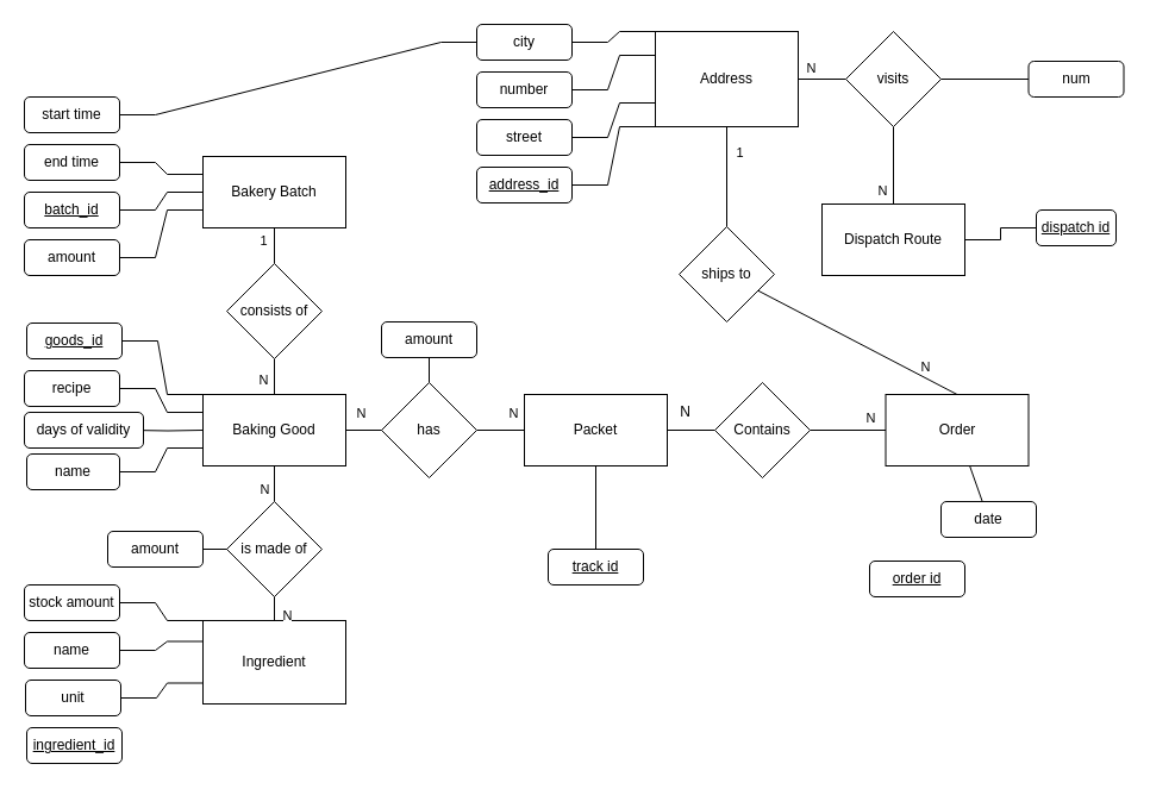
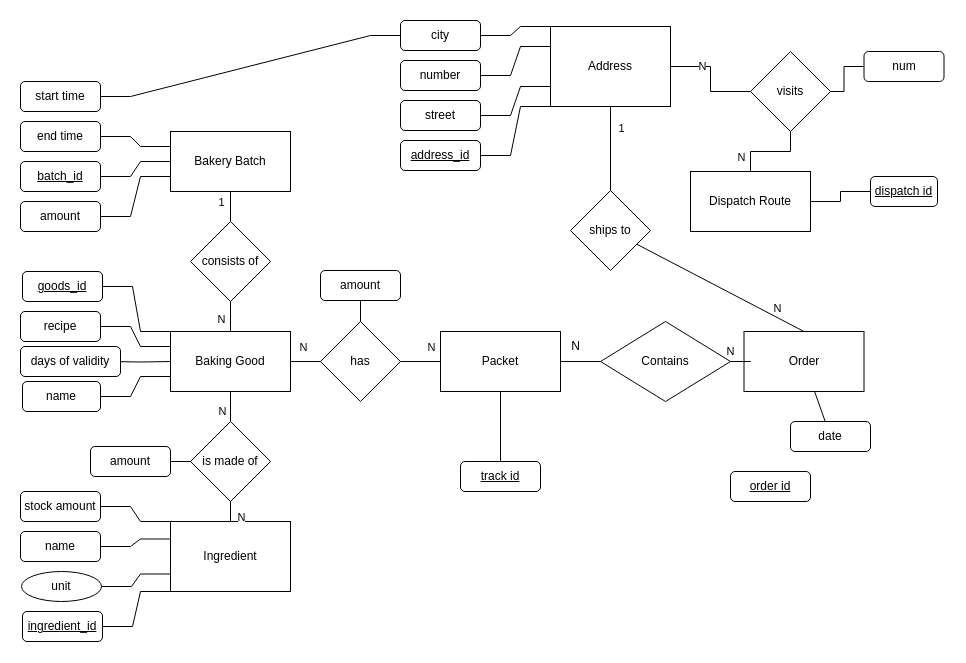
  <mxCell id="0" />
  <mxCell id="1" parent="0" />
  <mxCell id="2" value="Order" style="rounded=0;whiteSpace=wrap;html=1;" parent="1" vertex="1"><mxGeometry x="743.5" y="331" width="120" height="60" as="geometry" /></mxCell>
  <mxCell id="3" value="order id" style="rounded=1;whiteSpace=wrap;html=1;fontStyle=4" parent="1" vertex="1"><mxGeometry x="730" y="471" width="80" height="30" as="geometry" /></mxCell>
  <mxCell id="4" value="" style="rounded=0;orthogonalLoop=1;jettySize=auto;html=1;endArrow=none;endFill=0;" parent="1" source="5" target="2" edge="1"><mxGeometry relative="1" as="geometry" /></mxCell>
  <mxCell id="5" value="date" style="rounded=1;whiteSpace=wrap;html=1;" parent="1" vertex="1"><mxGeometry x="790" y="421" width="80" height="30" as="geometry" /></mxCell>
  <mxCell id="6" value="" style="edgeStyle=entityRelationEdgeStyle;rounded=0;orthogonalLoop=1;jettySize=auto;html=1;endArrow=none;endFill=0;" parent="1" source="8" target="12" edge="1"><mxGeometry relative="1" as="geometry" /></mxCell>
  <mxCell id="7" value="N" style="edgeLabel;html=1;align=center;verticalAlign=middle;resizable=0;points=[];" parent="6" vertex="1" connectable="0"><mxGeometry x="-0.644" y="2" relative="1" as="geometry"><mxPoint x="-4" y="-13" as="offset" /></mxGeometry></mxCell>
  <mxCell id="8" value="Baking Good" style="rounded=0;whiteSpace=wrap;html=1;" parent="1" vertex="1"><mxGeometry x="170" y="331" width="120" height="60" as="geometry" /></mxCell>
  <mxCell id="9" value="N" style="edgeStyle=orthogonalEdgeStyle;rounded=0;orthogonalLoop=1;jettySize=auto;html=1;endArrow=none;endFill=0;exitX=1;exitY=0.5;exitDx=0;exitDy=0;" parent="1" source="82" target="2" edge="1"><mxGeometry x="0.6" y="10" relative="1" as="geometry"><mxPoint as="offset" /><mxPoint x="700" y="361" as="sourcePoint" /></mxGeometry></mxCell>
  <mxCell id="10" style="edgeStyle=orthogonalEdgeStyle;rounded=0;orthogonalLoop=1;jettySize=auto;html=1;exitX=1;exitY=0.5;exitDx=0;exitDy=0;endArrow=none;endFill=0;" edge="1" parent="1" source="12" target="80"><mxGeometry relative="1" as="geometry" /></mxCell>
  <mxCell id="11" value="N" style="edgeLabel;html=1;align=center;verticalAlign=middle;resizable=0;points=[];" vertex="1" connectable="0" parent="10"><mxGeometry x="0.52" y="-3" relative="1" as="geometry"><mxPoint y="-18" as="offset" /></mxGeometry></mxCell>
  <mxCell id="12" value="has" style="rhombus;whiteSpace=wrap;html=1;" parent="1" vertex="1"><mxGeometry x="320" y="321" width="80" height="80" as="geometry" /></mxCell>
  <mxCell id="13" value="" style="edgeStyle=entityRelationEdgeStyle;rounded=0;orthogonalLoop=1;jettySize=auto;html=1;endArrow=none;endFill=0;entryX=0;entryY=0.25;entryDx=0;entryDy=0;" parent="1" source="14" target="8" edge="1"><mxGeometry relative="1" as="geometry" /></mxCell>
  <mxCell id="14" value="recipe" style="rounded=1;whiteSpace=wrap;html=1;" parent="1" vertex="1"><mxGeometry x="20" y="311" width="80" height="30" as="geometry" /></mxCell>
  <mxCell id="15" value="" style="edgeStyle=orthogonalEdgeStyle;rounded=0;orthogonalLoop=1;jettySize=auto;html=1;endArrow=none;endFill=0;" parent="1" source="17" target="25" edge="1"><mxGeometry relative="1" as="geometry" /></mxCell>
  <mxCell id="16" value="1" style="edgeLabel;html=1;align=center;verticalAlign=middle;resizable=0;points=[];" parent="15" vertex="1" connectable="0"><mxGeometry x="-0.793" y="2" relative="1" as="geometry"><mxPoint x="-12" y="5" as="offset" /></mxGeometry></mxCell>
  <mxCell id="17" value="Bakery Batch" style="rounded=0;whiteSpace=wrap;html=1;" parent="1" vertex="1"><mxGeometry x="170" y="131" width="120" height="60" as="geometry" /></mxCell>
  <mxCell id="18" value="Ingredient" style="rounded=0;whiteSpace=wrap;html=1;" parent="1" vertex="1"><mxGeometry x="170" y="521" width="120" height="70" as="geometry" /></mxCell>
  <mxCell id="19" value="" style="edgeStyle=entityRelationEdgeStyle;rounded=0;orthogonalLoop=1;jettySize=auto;html=1;endArrow=none;endFill=0;" parent="1" source="20" target="52" edge="1"><mxGeometry relative="1" as="geometry" /></mxCell>
  <mxCell id="20" value="start time" style="rounded=1;whiteSpace=wrap;html=1;" parent="1" vertex="1"><mxGeometry x="20" y="81" width="80" height="30" as="geometry" /></mxCell>
  <mxCell id="21" value="" style="edgeStyle=entityRelationEdgeStyle;rounded=0;orthogonalLoop=1;jettySize=auto;html=1;endArrow=none;endFill=0;entryX=0;entryY=0.25;entryDx=0;entryDy=0;" parent="1" source="22" target="17" edge="1"><mxGeometry relative="1" as="geometry" /></mxCell>
  <mxCell id="22" value="end time" style="rounded=1;whiteSpace=wrap;html=1;" parent="1" vertex="1"><mxGeometry x="20" y="121" width="80" height="30" as="geometry" /></mxCell>
  <mxCell id="23" value="" style="edgeStyle=orthogonalEdgeStyle;rounded=0;orthogonalLoop=1;jettySize=auto;html=1;endArrow=none;endFill=0;" parent="1" source="25" target="8" edge="1"><mxGeometry relative="1" as="geometry" /></mxCell>
  <mxCell id="24" value="N" style="edgeLabel;html=1;align=center;verticalAlign=middle;resizable=0;points=[];" parent="23" vertex="1" connectable="0"><mxGeometry x="0.4" relative="1" as="geometry"><mxPoint x="-10" y="2" as="offset" /></mxGeometry></mxCell>
  <mxCell id="25" value="consists of" style="rhombus;whiteSpace=wrap;html=1;" parent="1" vertex="1"><mxGeometry x="190" y="221" width="80" height="80" as="geometry" /></mxCell>
  <mxCell id="26" value="" style="edgeStyle=entityRelationEdgeStyle;rounded=0;orthogonalLoop=1;jettySize=auto;html=1;endArrow=none;endFill=0;entryX=0;entryY=0.75;entryDx=0;entryDy=0;" parent="1" source="27" target="8" edge="1"><mxGeometry relative="1" as="geometry" /></mxCell>
  <mxCell id="27" value="name" style="rounded=1;whiteSpace=wrap;html=1;fontStyle=0" parent="1" vertex="1"><mxGeometry x="22" y="381" width="78" height="30" as="geometry" /></mxCell>
  <mxCell id="28" value="N" style="edgeStyle=orthogonalEdgeStyle;rounded=0;orthogonalLoop=1;jettySize=auto;html=1;endArrow=none;endFill=0;" parent="1" source="31" target="8" edge="1"><mxGeometry x="0.2" y="8" relative="1" as="geometry"><mxPoint as="offset" /></mxGeometry></mxCell>
  <mxCell id="29" value="" style="edgeStyle=orthogonalEdgeStyle;rounded=0;orthogonalLoop=1;jettySize=auto;html=1;endArrow=none;endFill=0;" parent="1" source="31" target="18" edge="1"><mxGeometry relative="1" as="geometry" /></mxCell>
  <mxCell id="30" value="N" style="edgeLabel;html=1;align=center;verticalAlign=middle;resizable=0;points=[];" parent="29" vertex="1" connectable="0"><mxGeometry x="-0.076" y="1" relative="1" as="geometry"><mxPoint x="11" y="3" as="offset" /></mxGeometry></mxCell>
  <mxCell id="31" value="is made of" style="rhombus;whiteSpace=wrap;html=1;" parent="1" vertex="1"><mxGeometry x="190" y="421" width="80" height="80" as="geometry" /></mxCell>
  <mxCell id="32" style="edgeStyle=entityRelationEdgeStyle;rounded=0;orthogonalLoop=1;jettySize=auto;html=1;entryX=0;entryY=0.25;entryDx=0;entryDy=0;endArrow=none;endFill=0;" parent="1" source="33" target="18" edge="1"><mxGeometry relative="1" as="geometry" /></mxCell>
  <mxCell id="33" value="&lt;span&gt;name&lt;/span&gt;" style="rounded=1;whiteSpace=wrap;html=1;fontStyle=0" parent="1" vertex="1"><mxGeometry x="20" y="531" width="80" height="30" as="geometry" /></mxCell>
  <mxCell id="34" value="" style="edgeStyle=orthogonalEdgeStyle;rounded=0;orthogonalLoop=1;jettySize=auto;html=1;endArrow=none;endFill=0;" parent="1" target="8" edge="1"><mxGeometry relative="1" as="geometry"><mxPoint x="110" y="361" as="sourcePoint" /></mxGeometry></mxCell>
  <mxCell id="35" value="days of validity" style="rounded=1;whiteSpace=wrap;html=1;" parent="1" vertex="1"><mxGeometry x="20" y="346" width="100" height="30" as="geometry" /></mxCell>
  <mxCell id="36" style="edgeStyle=entityRelationEdgeStyle;rounded=0;orthogonalLoop=1;jettySize=auto;html=1;entryX=0;entryY=0.5;entryDx=0;entryDy=0;endArrow=none;endFill=0;" parent="1" source="37" target="17" edge="1"><mxGeometry relative="1" as="geometry" /></mxCell>
  <mxCell id="37" value="&lt;u&gt;batch_id&lt;/u&gt;" style="rounded=1;whiteSpace=wrap;html=1;" parent="1" vertex="1"><mxGeometry x="20" y="161" width="80" height="30" as="geometry" /></mxCell>
  <mxCell id="38" value="" style="edgeStyle=orthogonalEdgeStyle;rounded=0;orthogonalLoop=1;jettySize=auto;html=1;endArrow=none;endFill=0;" parent="1" source="39" target="31" edge="1"><mxGeometry relative="1" as="geometry" /></mxCell>
  <mxCell id="39" value="amount" style="rounded=1;whiteSpace=wrap;html=1;" parent="1" vertex="1"><mxGeometry x="90" y="446" width="80" height="30" as="geometry" /></mxCell>
  <mxCell id="40" value="" style="edgeStyle=entityRelationEdgeStyle;rounded=0;orthogonalLoop=1;jettySize=auto;html=1;endArrow=none;endFill=0;entryX=0;entryY=0.75;entryDx=0;entryDy=0;" parent="1" source="41" target="17" edge="1"><mxGeometry relative="1" as="geometry" /></mxCell>
  <mxCell id="41" value="amount" style="rounded=1;whiteSpace=wrap;html=1;" parent="1" vertex="1"><mxGeometry x="20" y="201" width="80" height="30" as="geometry" /></mxCell>
  <mxCell id="42" value="" style="edgeStyle=entityRelationEdgeStyle;rounded=0;orthogonalLoop=1;jettySize=auto;html=1;endArrow=none;endFill=0;entryX=0;entryY=0;entryDx=0;entryDy=0;" parent="1" source="43" target="18" edge="1"><mxGeometry relative="1" as="geometry"><mxPoint x="580" y="546" as="targetPoint" /></mxGeometry></mxCell>
  <mxCell id="43" value="stock amount" style="rounded=1;whiteSpace=wrap;html=1;" parent="1" vertex="1"><mxGeometry x="20" y="491" width="80" height="30" as="geometry" /></mxCell>
  <mxCell id="44" value="Dispatch Route" style="rounded=0;whiteSpace=wrap;html=1;" parent="1" vertex="1"><mxGeometry x="690" y="171" width="120" height="60" as="geometry" /></mxCell>
  <mxCell id="45" value="Address" style="rounded=0;whiteSpace=wrap;html=1;" parent="1" vertex="1"><mxGeometry x="550" y="26" width="120" height="80" as="geometry" /></mxCell>
  <mxCell id="46" value="" style="edgeStyle=orthogonalEdgeStyle;rounded=0;orthogonalLoop=1;jettySize=auto;html=1;endArrow=none;endFill=0;exitX=0;exitY=0.5;exitDx=0;exitDy=0;" parent="1" source="50" target="45" edge="1"><mxGeometry relative="1" as="geometry"><mxPoint x="710" y="76" as="sourcePoint" /></mxGeometry></mxCell>
  <mxCell id="47" value="N" style="edgeLabel;html=1;align=center;verticalAlign=middle;resizable=0;points=[];" parent="46" vertex="1" connectable="0"><mxGeometry x="0.063" relative="1" as="geometry"><mxPoint x="-9" y="-10" as="offset" /></mxGeometry></mxCell>
  <mxCell id="48" value="" style="edgeStyle=orthogonalEdgeStyle;rounded=0;orthogonalLoop=1;jettySize=auto;html=1;endArrow=none;endFill=0;" parent="1" source="50" target="44" edge="1"><mxGeometry relative="1" as="geometry" /></mxCell>
  <mxCell id="49" value="N" style="edgeLabel;html=1;align=center;verticalAlign=middle;resizable=0;points=[];" parent="48" vertex="1" connectable="0"><mxGeometry x="0.636" y="-3" relative="1" as="geometry"><mxPoint x="-7" as="offset" /></mxGeometry></mxCell>
- <mxCell id="50" value="visits" style="rhombus;whiteSpace=wrap;html=1;" parent="1" vertex="1"><mxGeometry x="710" y="26" width="80" height="80" as="geometry" /></mxCell>
+ <mxCell id="50" value="visits" style="rhombus;whiteSpace=wrap;html=1;" parent="1" vertex="1"><mxGeometry x="750" y="51" width="80" height="80" as="geometry" /></mxCell>
  <mxCell id="51" value="" style="edgeStyle=entityRelationEdgeStyle;rounded=0;orthogonalLoop=1;jettySize=auto;html=1;endArrow=none;endFill=0;entryX=0;entryY=0;entryDx=0;entryDy=0;" parent="1" source="52" target="45" edge="1"><mxGeometry relative="1" as="geometry" /></mxCell>
  <mxCell id="52" value="city" style="rounded=1;whiteSpace=wrap;html=1;fontStyle=0" parent="1" vertex="1"><mxGeometry x="400" y="20" width="80" height="30" as="geometry" /></mxCell>
  <mxCell id="53" value="" style="edgeStyle=entityRelationEdgeStyle;rounded=0;orthogonalLoop=1;jettySize=auto;html=1;endArrow=none;endFill=0;entryX=0;entryY=0.25;entryDx=0;entryDy=0;" parent="1" source="54" target="45" edge="1"><mxGeometry relative="1" as="geometry" /></mxCell>
  <mxCell id="54" value="number" style="rounded=1;whiteSpace=wrap;html=1;fontStyle=0" parent="1" vertex="1"><mxGeometry x="400" y="60" width="80" height="30" as="geometry" /></mxCell>
  <mxCell id="55" style="edgeStyle=entityRelationEdgeStyle;rounded=0;orthogonalLoop=1;jettySize=auto;html=1;entryX=0;entryY=0.75;entryDx=0;entryDy=0;endArrow=none;endFill=0;" parent="1" source="56" target="45" edge="1"><mxGeometry relative="1" as="geometry" /></mxCell>
  <mxCell id="56" value="street" style="rounded=1;whiteSpace=wrap;html=1;fontStyle=0" parent="1" vertex="1"><mxGeometry x="400" y="100" width="80" height="30" as="geometry" /></mxCell>
  <mxCell id="57" style="edgeStyle=orthogonalEdgeStyle;rounded=0;orthogonalLoop=1;jettySize=auto;html=1;exitX=0.5;exitY=1;exitDx=0;exitDy=0;" parent="1" source="3" target="3" edge="1"><mxGeometry relative="1" as="geometry" /></mxCell>
  <mxCell id="58" value="" style="edgeStyle=entityRelationEdgeStyle;rounded=0;orthogonalLoop=1;jettySize=auto;html=1;endArrow=none;endFill=0;" parent="1" source="59" target="44" edge="1"><mxGeometry relative="1" as="geometry" /></mxCell>
  <mxCell id="59" value="dispatch id" style="rounded=1;whiteSpace=wrap;html=1;fontStyle=4" parent="1" vertex="1"><mxGeometry x="870" y="176" width="67" height="30" as="geometry" /></mxCell>
  <mxCell id="60" value="" style="edgeStyle=entityRelationEdgeStyle;rounded=0;orthogonalLoop=1;jettySize=auto;html=1;endArrow=none;endFill=0;entryX=0;entryY=0.75;entryDx=0;entryDy=0;" parent="1" source="61" target="18" edge="1"><mxGeometry relative="1" as="geometry"><mxPoint x="580" y="576" as="targetPoint" /></mxGeometry></mxCell>
- <mxCell id="61" value="unit" style="rounded=1;whiteSpace=wrap;html=1;" parent="1" vertex="1"><mxGeometry x="21" y="571" width="80" height="30" as="geometry" /></mxCell>
+ <mxCell id="61" value="unit" style="ellipse;whiteSpace=wrap;html=1;" parent="1" vertex="1"><mxGeometry x="21" y="571" width="80" height="30" as="geometry" /></mxCell>
  <mxCell id="62" style="edgeStyle=orthogonalEdgeStyle;rounded=0;orthogonalLoop=1;jettySize=auto;html=1;exitX=0.5;exitY=1;exitDx=0;exitDy=0;" parent="1" source="61" target="61" edge="1"><mxGeometry relative="1" as="geometry" /></mxCell>
  <mxCell id="63" value="" style="rounded=0;orthogonalLoop=1;jettySize=auto;html=1;endArrow=none;endFill=0;entryX=0.5;entryY=0;entryDx=0;entryDy=0;" parent="1" source="67" target="2" edge="1"><mxGeometry relative="1" as="geometry" /></mxCell>
  <mxCell id="64" value="N" style="edgeLabel;html=1;align=center;verticalAlign=middle;resizable=0;points=[];" parent="63" vertex="1" connectable="0"><mxGeometry x="0.56" relative="1" as="geometry"><mxPoint x="10" y="-4" as="offset" /></mxGeometry></mxCell>
  <mxCell id="65" value="" style="edgeStyle=orthogonalEdgeStyle;rounded=0;orthogonalLoop=1;jettySize=auto;html=1;endArrow=none;endFill=0;" parent="1" source="67" target="45" edge="1"><mxGeometry relative="1" as="geometry" /></mxCell>
  <mxCell id="66" value="1" style="edgeLabel;html=1;align=center;verticalAlign=middle;resizable=0;points=[];" parent="65" vertex="1" connectable="0"><mxGeometry x="0.496" relative="1" as="geometry"><mxPoint x="10" as="offset" /></mxGeometry></mxCell>
  <mxCell id="67" value="ships to" style="rhombus;whiteSpace=wrap;html=1;" parent="1" vertex="1"><mxGeometry x="570" y="190" width="80" height="80" as="geometry" /></mxCell>
+ <mxCell id="68" value="" style="edgeStyle=entityRelationEdgeStyle;rounded=0;orthogonalLoop=1;jettySize=auto;html=1;entryX=0;entryY=1;entryDx=0;entryDy=0;endArrow=none;endFill=0;" parent="1" source="69" target="18" edge="1"><mxGeometry relative="1" as="geometry" /></mxCell>
  <mxCell id="69" value="ingredient_id" style="rounded=1;whiteSpace=wrap;html=1;fontStyle=4" parent="1" vertex="1"><mxGeometry x="22" y="611" width="80" height="30" as="geometry" /></mxCell>
  <mxCell id="70" value="" style="edgeStyle=orthogonalEdgeStyle;rounded=0;orthogonalLoop=1;jettySize=auto;html=1;endArrow=none;endFill=0;" parent="1" source="71" target="12" edge="1"><mxGeometry relative="1" as="geometry" /></mxCell>
  <mxCell id="71" value="amount" style="rounded=1;whiteSpace=wrap;html=1;" parent="1" vertex="1"><mxGeometry x="320" y="270" width="80" height="30" as="geometry" /></mxCell>
  <mxCell id="72" value="address_id" style="rounded=1;whiteSpace=wrap;html=1;fontStyle=4" parent="1" vertex="1"><mxGeometry x="400" y="140" width="80" height="30" as="geometry" /></mxCell>
  <mxCell id="73" style="edgeStyle=entityRelationEdgeStyle;rounded=0;orthogonalLoop=1;jettySize=auto;html=1;endArrow=none;endFill=0;exitX=1;exitY=0.5;exitDx=0;exitDy=0;entryX=0;entryY=1;entryDx=0;entryDy=0;" parent="1" source="72" target="45" edge="1"><mxGeometry relative="1" as="geometry"><mxPoint x="490" y="135" as="sourcePoint" /><mxPoint x="550" y="160" as="targetPoint" /></mxGeometry></mxCell>
  <mxCell id="74" value="" style="edgeStyle=orthogonalEdgeStyle;rounded=0;orthogonalLoop=1;jettySize=auto;html=1;endArrow=none;endFill=0;" parent="1" source="75" target="50" edge="1"><mxGeometry relative="1" as="geometry" /></mxCell>
  <mxCell id="75" value="num" style="rounded=1;whiteSpace=wrap;html=1;" parent="1" vertex="1"><mxGeometry x="863.5" y="51" width="80" height="30" as="geometry" /></mxCell>
  <mxCell id="76" value="goods_id" style="rounded=1;whiteSpace=wrap;html=1;fontStyle=4" parent="1" vertex="1"><mxGeometry x="22" y="271" width="80" height="30" as="geometry" /></mxCell>
  <mxCell id="77" value="" style="edgeStyle=entityRelationEdgeStyle;rounded=0;orthogonalLoop=1;jettySize=auto;html=1;endArrow=none;endFill=0;entryX=0;entryY=0;entryDx=0;entryDy=0;exitX=1;exitY=0.5;exitDx=0;exitDy=0;" parent="1" source="76" target="8" edge="1"><mxGeometry relative="1" as="geometry"><mxPoint x="110" y="336" as="sourcePoint" /><mxPoint x="180" y="356" as="targetPoint" /></mxGeometry></mxCell>
  <mxCell id="78" value="" style="edgeStyle=orthogonalEdgeStyle;rounded=0;orthogonalLoop=1;jettySize=auto;html=1;endArrow=none;endFill=0;entryX=0.5;entryY=1;entryDx=0;entryDy=0;" parent="1" source="79" target="80" edge="1"><mxGeometry relative="1" as="geometry" /></mxCell>
  <mxCell id="79" value="track id" style="rounded=1;whiteSpace=wrap;html=1;fontStyle=4" parent="1" vertex="1"><mxGeometry x="460" y="461" width="80" height="30" as="geometry" /></mxCell>
  <mxCell id="80" value="Packet" style="rounded=0;whiteSpace=wrap;html=1;" vertex="1" parent="1"><mxGeometry x="440" y="331" width="120" height="60" as="geometry" /></mxCell>
  <mxCell id="81" style="edgeStyle=orthogonalEdgeStyle;rounded=0;orthogonalLoop=1;jettySize=auto;html=1;exitX=0;exitY=0.5;exitDx=0;exitDy=0;entryX=1;entryY=0.5;entryDx=0;entryDy=0;endArrow=none;endFill=0;" edge="1" parent="1" source="82" target="80"><mxGeometry relative="1" as="geometry"><mxPoint x="600" y="361" as="sourcePoint" /></mxGeometry></mxCell>
- <mxCell id="82" value="Contains" style="rhombus;whiteSpace=wrap;html=1;" vertex="1" parent="1"><mxGeometry x="600" y="321" width="80" height="80" as="geometry" /></mxCell>
+ <mxCell id="82" value="Contains" style="rhombus;whiteSpace=wrap;html=1;" vertex="1" parent="1"><mxGeometry x="600" y="321" width="130" height="80" as="geometry" /></mxCell>
  <mxCell id="83" value="N" style="text;html=1;align=center;verticalAlign=middle;resizable=0;points=[];autosize=1;strokeColor=none;fillColor=none;" vertex="1" parent="1"><mxGeometry x="560" y="331" width="30" height="30" as="geometry" /></mxCell>
